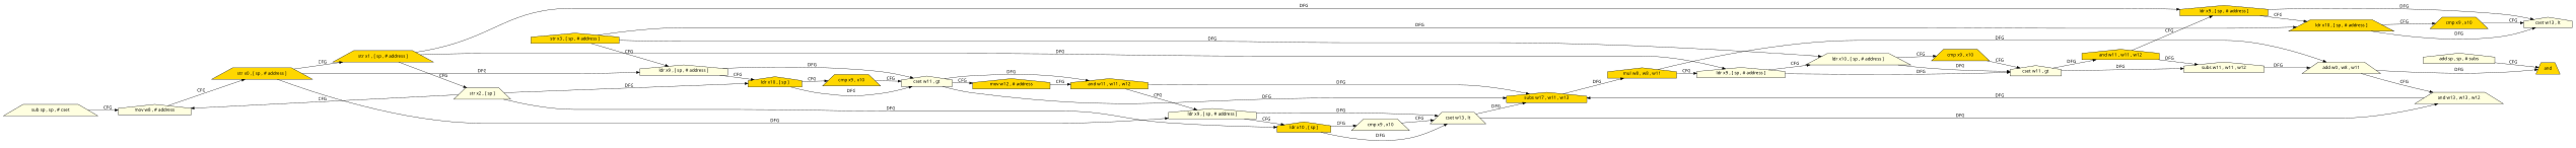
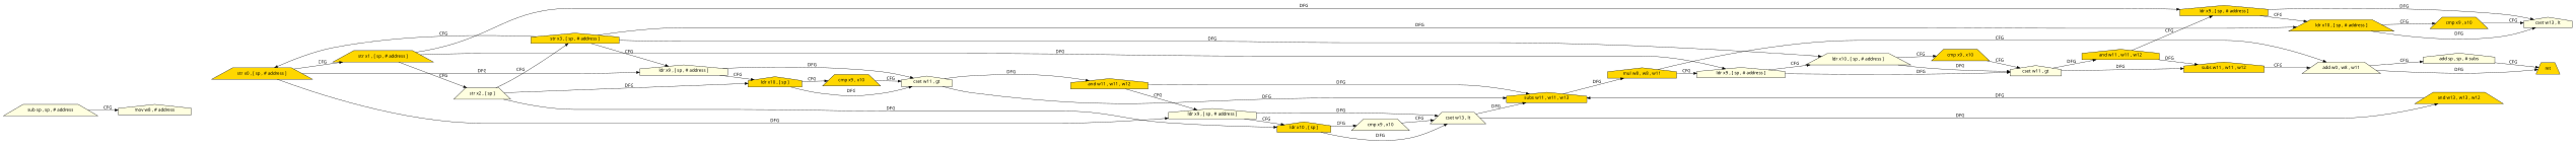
  digraph {
    fontname="Noto Sans"
    rankdir=LR
    node [fillcolor=gold fontname="Noto Sans" shape=house style=filled]
    edge [fontname="Noto Sans"]
-   n1 [fillcolor=lightyellow label="sub sp , sp , # cset" shape=trapezium]
+   n1 [fillcolor=lightyellow label="sub sp , sp , # address" shape=trapezium]
    n2 [fillcolor=lightyellow label="mov w8 , # address"]
    n3 [label="str x0 , [ sp , # address ]" shape=trapezium]
    n4 [label="str x1 , [ sp , # address ]" shape=trapezium]
    n5 [fillcolor=lightyellow label="ldr x9 , [ sp , # address ]"]
    n6 [fillcolor=lightyellow label="ldr x9 , [ sp , # address ]"]
    n7 [fillcolor=lightyellow label="str x2 , [ sp ]" shape=trapezium]
    n8 [fillcolor=lightyellow label="ldr x9 , [ sp , # address ]"]
    n9 [label="ldr x9 , [ sp , # address ]"]
    n10 [label="ldr x10 , [ sp ]"]
    n11 [fillcolor=lightyellow label="cset w11 , gt"]
    n12 [label="ldr x10 , [ sp ]"]
    n13 [fillcolor=lightyellow label="cset w13 , lt" shape=trapezium]
    n14 [label="str x3 , [ sp , # address ]"]
    n15 [fillcolor=lightyellow label="ldr x10 , [ sp , # address ]" shape=trapezium]
    n16 [fillcolor=lightyellow label="cset w11 , gt"]
    n17 [label="ldr x10 , [ sp , # address ]" shape=trapezium]
    n18 [fillcolor=lightyellow label="cset w13 , lt"]
    n19 [label="cmp x9 , x10" shape=trapezium]
    n20 [fillcolor=lightyellow label="cmp x9 , x10" shape=trapezium]
    n21 [label="cmp x9 , x10" shape=trapezium]
    n22 [label="cmp x9 , x10" shape=trapezium]
-   n23 [label="mov w12 , # address"]
    n24 [label="and w11 , w11 , w12"]
-   n25 [label="subs w17 , w11 , w13"]
+   n25 [label="subs w11 , w11 , w13"]
    n26 [label="mul w8 , w8 , w11"]
-   n27 [fillcolor=lightyellow label="and w13 , w13 , w12" shape=trapezium]
+   n27 [label="and w13 , w13 , w12" shape=trapezium]
    n28 [fillcolor=lightyellow label="add w0 , w8 , w11" shape=trapezium]
    n29 [fillcolor=lightyellow label="add sp , sp , # subs"]
-   n30 [label=and shape=trapezium]
+   n30 [label=ret shape=trapezium]
    n31 [label="and w11 , w11 , w12"]
-   n32 [fillcolor=lightyellow label="subs w11 , w11 , w12"]
+   n32 [label="subs w11 , w11 , w12"]
    n1 -> n2 [label=CFG]
-   n2 -> n3 [label=CFG]
+   n14 -> n3 [label=CFG]
    n3 -> n4 [label=CFG]
    n3 -> n5 [label=DFG]
    n3 -> n6 [label=DFG]
    n4 -> n7 [label=CFG]
    n4 -> n8 [label=DFG]
    n4 -> n9 [label=DFG]
    n5 -> n10 [label=CFG]
    n5 -> n11 [label=DFG]
    n6 -> n12 [label=CFG]
    n6 -> n13 [label=DFG]
    n7 -> n10 [label=DFG]
    n7 -> n12 [label=DFG]
-   n7 -> n2 [label=CFG]
+   n7 -> n14 [label=CFG]
    n8 -> n15 [label=CFG]
    n8 -> n16 [label=DFG]
    n9 -> n17 [label=CFG]
    n9 -> n18 [label=DFG]
    n10 -> n11 [label=DFG]
    n10 -> n19 [label=CFG]
-   n11 -> n23 [label=CFG]
    n11 -> n24 [label=DFG]
    n11 -> n25 [label=DFG]
    n12 -> n13 [label=DFG]
    n12 -> n20 [label=CFG]
    n13 -> n25 [label=DFG]
    n13 -> n27 [label=DFG]
    n14 -> n5 [label=CFG]
    n14 -> n15 [label=DFG]
    n14 -> n17 [label=DFG]
    n15 -> n16 [label=DFG]
    n15 -> n21 [label=CFG]
    n16 -> n31 [label=DFG]
    n16 -> n32 [label=DFG]
    n17 -> n18 [label=DFG]
    n17 -> n22 [label=CFG]
    n19 -> n11 [label=CFG]
    n20 -> n13 [label=CFG]
    n21 -> n16 [label=CFG]
    n22 -> n18 [label=CFG]
-   n23 -> n24 [label=CFG]
    n24 -> n6 [label=CFG]
    n24 -> n25 [label=DFG]
    n25 -> n26 [label=DFG]
    n26 -> n8 [label=CFG]
-   n26 -> n28 [label=DFG]
+   n26 -> n28 [label=CFG]
    n27 -> n25 [label=DFG]
-   n28 -> n27 [label=CFG]
+   n28 -> n29 [label=CFG]
    n28 -> n30 [label=DFG]
    n29 -> n30 [label=CFG]
    n31 -> n9 [label=CFG]
    n31 -> n32 [label=DFG]
-   n32 -> n28 [label=DFG]
+   n32 -> n28 [label=CFG]
  }
